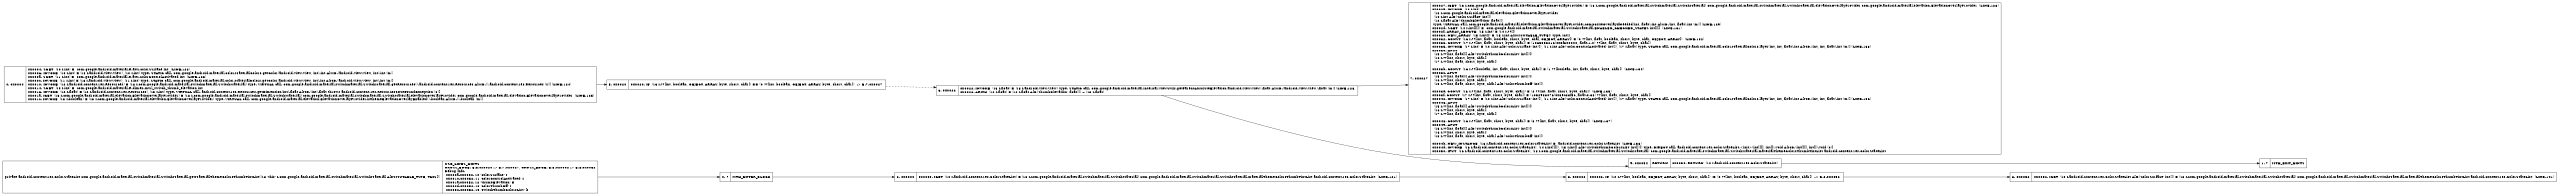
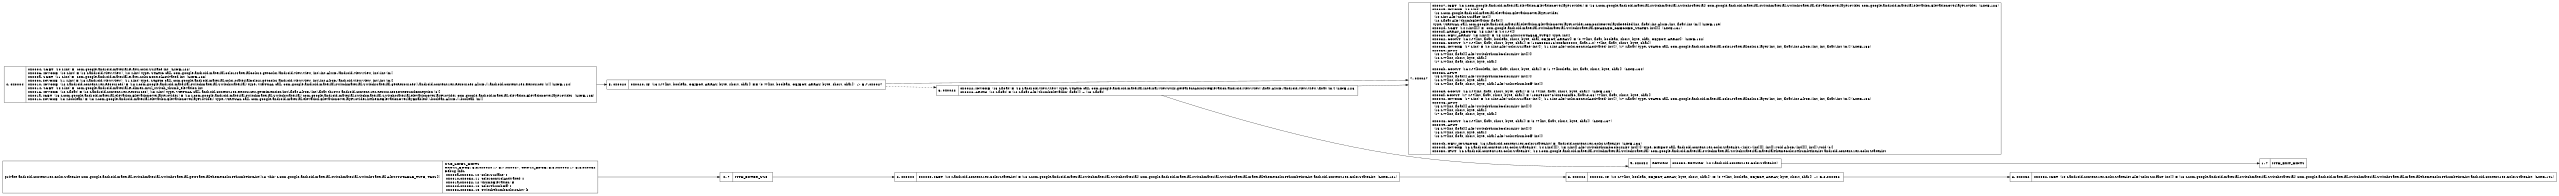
  digraph {
    rankdir=LR
    node [shape=record]
-   n1 [label="{0\:\ ?|MTH_ENTER_BLOCK\l}"]
+   n1 [label="{0\:\ ?|MTH_ENTER_USE\l}"]
    n2 [label="{2\:\ 0x0000|0x0000: IGET  (r0 I:android.content.res.ColorStateList) = (r8 I:com.google.android.material.switchmaterial.SwitchMaterial) com.google.android.material.switchmaterial.SwitchMaterial.materialThemeColorsThumbTintList android.content.res.ColorStateList  (LINE:121)\l}"]
    n3 [label="{3\:\ 0x0002|0x0002: IF  (r0 I:??[int, boolean, OBJECT, ARRAY, byte, short, char]) != (0 ??[int, boolean, OBJECT, ARRAY, byte, short, char])  \-\> B:8:0x0052 \l}"]
    n4 [label="{8\:\ 0x0052|0x0052: IGET  (r0 I:android.content.res.ColorStateList A[D('colorSurface' int)]) = (r8 I:com.google.android.material.switchmaterial.SwitchMaterial) com.google.android.material.switchmaterial.SwitchMaterial.materialThemeColorsThumbTintList android.content.res.ColorStateList  (LINE:141)\l}"]
    n5 [label="{4\:\ 0x0004|0x0004: SGET  (r0 I:int) =  com.google.android.material.R.attr.colorSurface int  (LINE:122)\l0x0006: INVOKE  (r0 I:int) = (r8 I:android.view.View), (r0 I:int) type: STATIC call: com.google.android.material.color.MaterialColors.getColor(android.view.View, int):int A[MD:(android.view.View, int):int (m)]\l0x000a: SGET  (r1 I:int) =  com.google.android.material.R.attr.colorControlActivated int  (LINE:123)\l0x000c: INVOKE  (r1 I:int) = (r8 I:android.view.View), (r1 I:int) type: STATIC call: com.google.android.material.color.MaterialColors.getColor(android.view.View, int):int A[MD:(android.view.View, int):int (m)]\l0x0010: INVOKE  (r2 I:android.content.res.Resources) = (r8 I:com.google.android.material.switchmaterial.SwitchMaterial) type: VIRTUAL call: com.google.android.material.switchmaterial.SwitchMaterial.getResources():android.content.res.Resources A[MD:():android.content.res.Resources (s)] (LINE:124)\l0x0014: SGET  (r3 I:int) =  com.google.android.material.R.dimen.mtrl_switch_thumb_elevation int \l0x0016: INVOKE  (r2 I:float) = (r2 I:android.content.res.Resources), (r3 I:int) type: VIRTUAL call: android.content.res.Resources.getDimension(int):float A[MD:(int):float throws android.content.res.Resources$NotFoundException (c)]\l0x001a: IGET  (r3 I:com.google.android.material.elevation.ElevationOverlayProvider) = (r8 I:com.google.android.material.switchmaterial.SwitchMaterial) com.google.android.material.switchmaterial.SwitchMaterial.elevationOverlayProvider com.google.android.material.elevation.ElevationOverlayProvider  (LINE:125)\l0x001c: INVOKE  (r3 I:boolean) = (r3 I:com.google.android.material.elevation.ElevationOverlayProvider) type: VIRTUAL call: com.google.android.material.elevation.ElevationOverlayProvider.isThemeElevationOverlayEnabled():boolean A[MD:():boolean (m)]\l}"]
    n6 [label="{5\:\ 0x0020|0x0020: IF  (r3 I:??[int, boolean, OBJECT, ARRAY, byte, short, char]) == (0 ??[int, boolean, OBJECT, ARRAY, byte, short, char])  \-\> B:7:0x0027 \l}"]
    n7 [label="{6\:\ 0x0022|0x0022: INVOKE  (r3 I:float) = (r8 I:android.view.View) type: STATIC call: com.google.android.material.internal.ViewUtils.getParentAbsoluteElevation(android.view.View):float A[MD:(android.view.View):float (m)] (LINE:126)\l0x0026: ARITH  (r2 I:float) = (r2 I:float A[D('thumbElevation' float)]) + (r3 I:float) \l}"]
    n8 [label="{7\:\ 0x0027|0x0027: IGET  (r3 I:com.google.android.material.elevation.ElevationOverlayProvider) = (r8 I:com.google.android.material.switchmaterial.SwitchMaterial) com.google.android.material.switchmaterial.SwitchMaterial.elevationOverlayProvider com.google.android.material.elevation.ElevationOverlayProvider  (LINE:128)\l0x0029: INVOKE  (r3 I:int) = \l  (r3 I:com.google.android.material.elevation.ElevationOverlayProvider)\l  (r0 I:int A[D('colorSurface' int)])\l  (r2 I:float A[D('thumbElevation' float)])\l type: VIRTUAL call: com.google.android.material.elevation.ElevationOverlayProvider.compositeOverlayIfNeeded(int, float):int A[MD:(int, float):int (m)] (LINE:129)\l0x002d: SGET  (r4 I:int[][]) =  com.google.android.material.switchmaterial.SwitchMaterial.ENABLED_CHECKED_STATES int[][]  (LINE:131)\l0x002f: ARRAY_LENGTH  (r5 I:int) = (r4 I:??[]) \l0x0030: NEW_ARRAY  (r5 I:int[]) = (r5 I:int A[IMMUTABLE_TYPE]) type: int[] \l0x0032: CONST  (r6 I:??[int, float, boolean, short, byte, char, OBJECT, ARRAY]) = (0 ??[int, float, boolean, short, byte, char, OBJECT, ARRAY])  (LINE:132)\l0x0033: CONST  (r7 I:??[int, float, short, byte, char]) = (1065353216(0x3f800000, float:1.0) ??[int, float, short, byte, char]) \l0x0035: INVOKE  (r7 I:int) = (r0 I:int A[D('colorSurface' int)]), (r1 I:int A[D('colorControlActivated' int)]), (r7 I:float) type: STATIC call: com.google.android.material.color.MaterialColors.layer(int, int, float):int A[MD:(int, int, float):int (m)] (LINE:133)\l0x0039: APUT  \l  (r5 I:??[int, float][] A[D('switchThumbColorsList' int[])])\l  (r6 I:??[int, short, byte, char])\l  (r7 I:??[int, float, short, byte, char])\l \l0x003b: CONST  (r6 I:??[boolean, int, float, short, byte, char]) = (1 ??[boolean, int, float, short, byte, char])  (LINE:134)\l0x003c: APUT  \l  (r5 I:??[int, float][] A[D('switchThumbColorsList' int[])])\l  (r6 I:??[int, short, byte, char])\l  (r3 I:??[int, float, short, byte, char] A[D('colorThumbOff' int)])\l \l0x003e: CONST  (r6 I:??[int, float, short, byte, char]) = (2 ??[int, float, short, byte, char])  (LINE:135)\l0x003f: CONST  (r7 I:??[int, float, short, byte, char]) = (1052938076(0x3ec28f5c, float:0.38) ??[int, float, short, byte, char]) \l0x0042: INVOKE  (r7 I:int) = (r0 I:int A[D('colorSurface' int)]), (r1 I:int A[D('colorControlActivated' int)]), (r7 I:float) type: STATIC call: com.google.android.material.color.MaterialColors.layer(int, int, float):int A[MD:(int, int, float):int (m)] (LINE:136)\l0x0046: APUT  \l  (r5 I:??[int, float][] A[D('switchThumbColorsList' int[])])\l  (r6 I:??[int, short, byte, char])\l  (r7 I:??[int, float, short, byte, char])\l \l0x0048: CONST  (r6 I:??[int, float, short, byte, char]) = (3 ??[int, float, short, byte, char])  (LINE:137)\l0x0049: APUT  \l  (r5 I:??[int, float][] A[D('switchThumbColorsList' int[])])\l  (r6 I:??[int, short, byte, char])\l  (r3 I:??[int, float, short, byte, char] A[D('colorThumbOff' int)])\l \l0x004b: NEW_INSTANCE  (r6 I:android.content.res.ColorStateList) =  android.content.res.ColorStateList  (LINE:138)\l0x004d: INVOKE  (r6 I:android.content.res.ColorStateList), (r4 I:int[][]), (r5 I:int[] A[D('switchThumbColorsList' int[])]) type: DIRECT call: android.content.res.ColorStateList.\<init\>(int[][], int[]):void A[MD:(int[][], int[]):void (c)]\l0x0050: IPUT  (r6 I:android.content.res.ColorStateList), (r8 I:com.google.android.material.switchmaterial.SwitchMaterial) com.google.android.material.switchmaterial.SwitchMaterial.materialThemeColorsThumbTintList android.content.res.ColorStateList \l}"]
    n9 [label="{9\:\ 0x0054|RETURN\l|0x0054: RETURN  (r0 I:android.content.res.ColorStateList) \l}"]
    n10 [label="{1\:\ ?|MTH_EXIT_HINTS\l}"]
    n11 [label="{private android.content.res.ColorStateList com.google.android.material.switchmaterial.SwitchMaterial.getMaterialThemeColorsThumbTintList((r8 'this' I:com.google.android.material.switchmaterial.SwitchMaterial A[IMMUTABLE_TYPE, THIS]))  | USE_LINES_HINTS\lCROSS_EDGE: B:5:0x0020 \-\> B:7:0x0027, CROSS_EDGE: B:3:0x0002 \-\> B:8:0x0052\lDebug Info:\l  0x000a\-0x0052: r0 'colorSurface' I\l  0x0010\-0x0052: r1 'colorControlActivated' I\l  0x001a\-0x0052: r2 'thumbElevation' F\l  0x002d\-0x0052: r3 'colorThumbOff' I\l  0x0032\-0x0052: r5 'switchThumbColorsList' [I\l}"]
    n1 -> n2
    n2 -> n3
    n3 -> n4
    n5 -> n6
    n6 -> n7 [style=dashed]
+   n6 -> n8
    n7 -> n8
    n7 -> n9
    n9 -> n10
    n11 -> n1
  }
